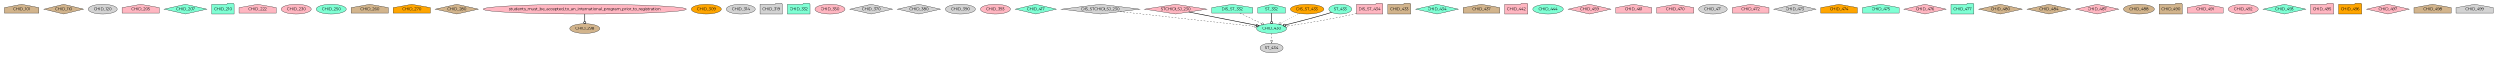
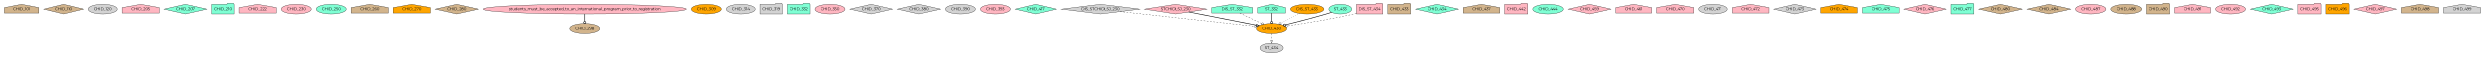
  digraph {
    fontname=Montserrat
    node [fillcolor=lightpink fontname=Montserrat shape=ellipse style=filled]
    edge [arrowhead=odot color=black fontname=Montserrat style=bold]
    CHID_101 [fillcolor=tan shape=house]
    CHID_110 [fillcolor=tan shape=diamond]
    CHID_120 [fillcolor=lightgrey]
    CHID_205 [shape=house]
    CHID_207 [fillcolor=aquamarine shape=diamond]
    CHID_210 [fillcolor=aquamarine shape=folder]
    CHID_222 [shape=house]
    CHID_230
    CHID_250 [fillcolor=aquamarine]
    CHID_260 [fillcolor=tan shape=house]
    CHID_270 [fillcolor=orange shape=house]
    CHID_280 [fillcolor=tan shape=diamond]
    students_must_be_accepted_to_an_international_program_prior_to_registration
    CHID_298 [fillcolor=tan]
    CHID_309 [fillcolor=orange]
    CHID_314 [fillcolor=lightgrey]
    CHID_319 [fillcolor=lightgrey shape=folder]
    CHID_332 [fillcolor=aquamarine shape=folder]
    CHID_350
    CHID_370 [fillcolor=lightgrey shape=diamond]
    CHID_380 [fillcolor=lightgrey shape=diamond]
    CHID_390 [fillcolor=lightgrey]
    n23 [label=CHID_393]
    CHID_417 [fillcolor=aquamarine shape=diamond]
    DIS_STCHIDLSJ_230 [fillcolor=lightgrey shape=diamond]
-   CHID_430 [fillcolor=aquamarine]
+   CHID_430 [fillcolor=orange]
    ST_434 [fillcolor=lightgrey]
    STCHIDLSJ_230 [shape=diamond]
    DIS_ST_332 [fillcolor=aquamarine shape=house]
    ST_332 [fillcolor=aquamarine shape=house]
    DIS_ST_433 [fillcolor=orange]
    ST_433 [fillcolor=aquamarine]
    DIS_ST_434 [shape=folder]
    CHID_433 [fillcolor=tan shape=folder]
    CHID_434 [fillcolor=aquamarine shape=diamond]
    CHID_437 [fillcolor=tan shape=house]
    CHID_442 [shape=folder]
    CHID_444 [fillcolor=aquamarine]
    CHID_459 [shape=diamond]
    CHID_461 [shape=house]
    CHID_470 [shape=house]
    CHID_471 [fillcolor=lightgrey]
    CHID_472 [shape=house]
    CHID_473 [fillcolor=lightgrey shape=diamond]
    CHID_474 [fillcolor=orange shape=house]
    CHID_475 [fillcolor=aquamarine shape=house]
    CHID_476 [shape=diamond]
    CHID_477 [fillcolor=aquamarine shape=folder]
    CHID_480 [fillcolor=tan shape=diamond]
    CHID_484 [fillcolor=tan shape=diamond]
-   CHID_487 [shape=diamond]
+   CHID_487
    CHID_488 [fillcolor=tan]
    CHID_490 [fillcolor=tan shape=folder]
    CHID_491 [shape=house]
    CHID_492
    CHID_493 [fillcolor=aquamarine shape=diamond]
    CHID_495 [shape=folder]
    CHID_496 [fillcolor=orange shape=folder]
    CHID_497 [shape=diamond]
    CHID_498 [fillcolor=tan shape=house]
    CHID_499 [fillcolor=lightgrey shape=house]
    students_must_be_accepted_to_an_international_program_prior_to_registration -> CHID_298
    DIS_STCHIDLSJ_230 -> CHID_430 [arrowhead=onormal style=dashed]
    CHID_430 -> ST_434 [arrowhead=onormal style=dashed]
    STCHIDLSJ_230 -> CHID_430 [arrowhead=onormal]
    DIS_ST_332 -> CHID_430 [style=dashed]
    ST_332 -> CHID_430
    DIS_ST_433 -> CHID_430 [style=dotted]
    ST_433 -> CHID_430
    DIS_ST_434 -> CHID_430 [style=dashed]
  }
